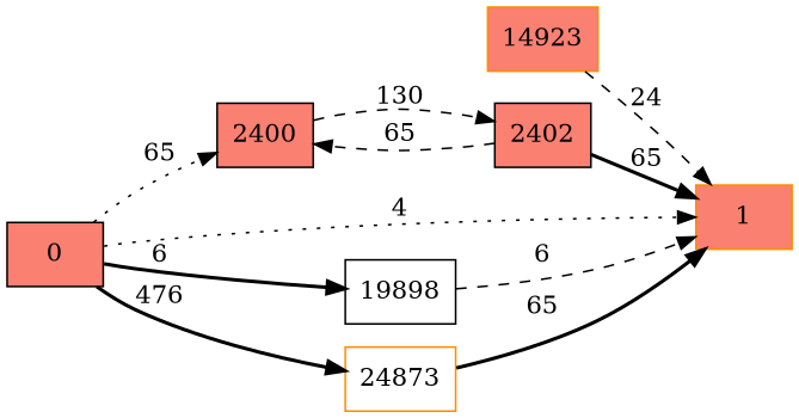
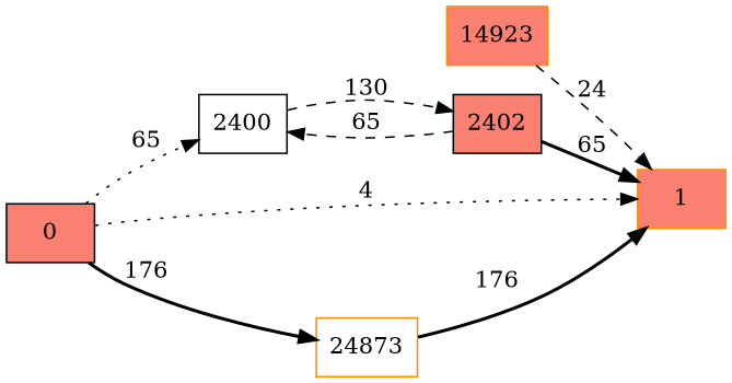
  digraph {
    rankdir=LR
    node [color=black fillcolor=salmon shape=rectangle style=filled]
    edge [style=dashed]
-   2400
+   2400 [fillcolor=white]
    2402
    1 [color=darkorange]
    14923 [color=darkorange]
-   19898 [fillcolor=white]
    24873 [color=darkorange fillcolor=white]
    0
    2400 -> 2402 [label=130]
    2402 -> 2400 [label=65]
    2402 -> 1 [label=65 style=bold]
    14923 -> 1 [label=24]
-   19898 -> 1 [label=6]
-   24873 -> 1 [label=65 style=bold]
+   24873 -> 1 [label=176 style=bold]
    0 -> 2400 [label=65 style=dotted]
    0 -> 1 [label=4 style=dotted]
-   0 -> 19898 [label=6 style=bold]
-   0 -> 24873 [label=476 style=bold]
+   0 -> 24873 [label=176 style=bold]
  }
